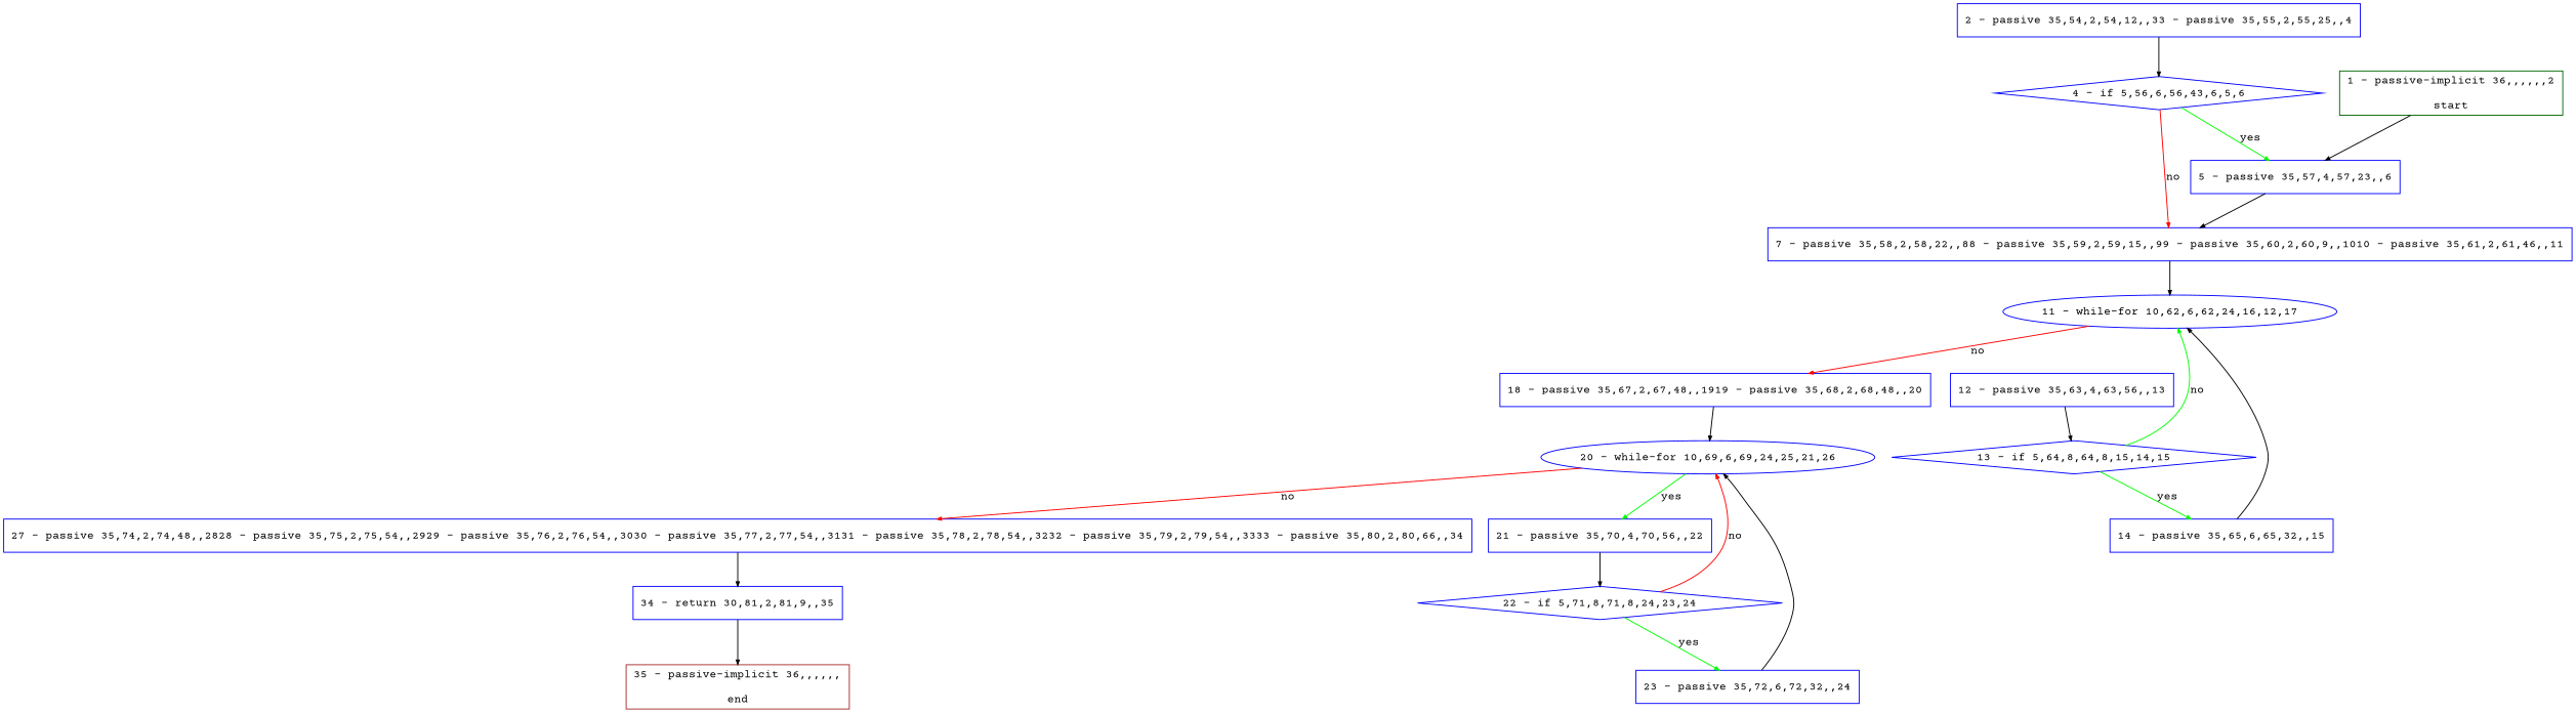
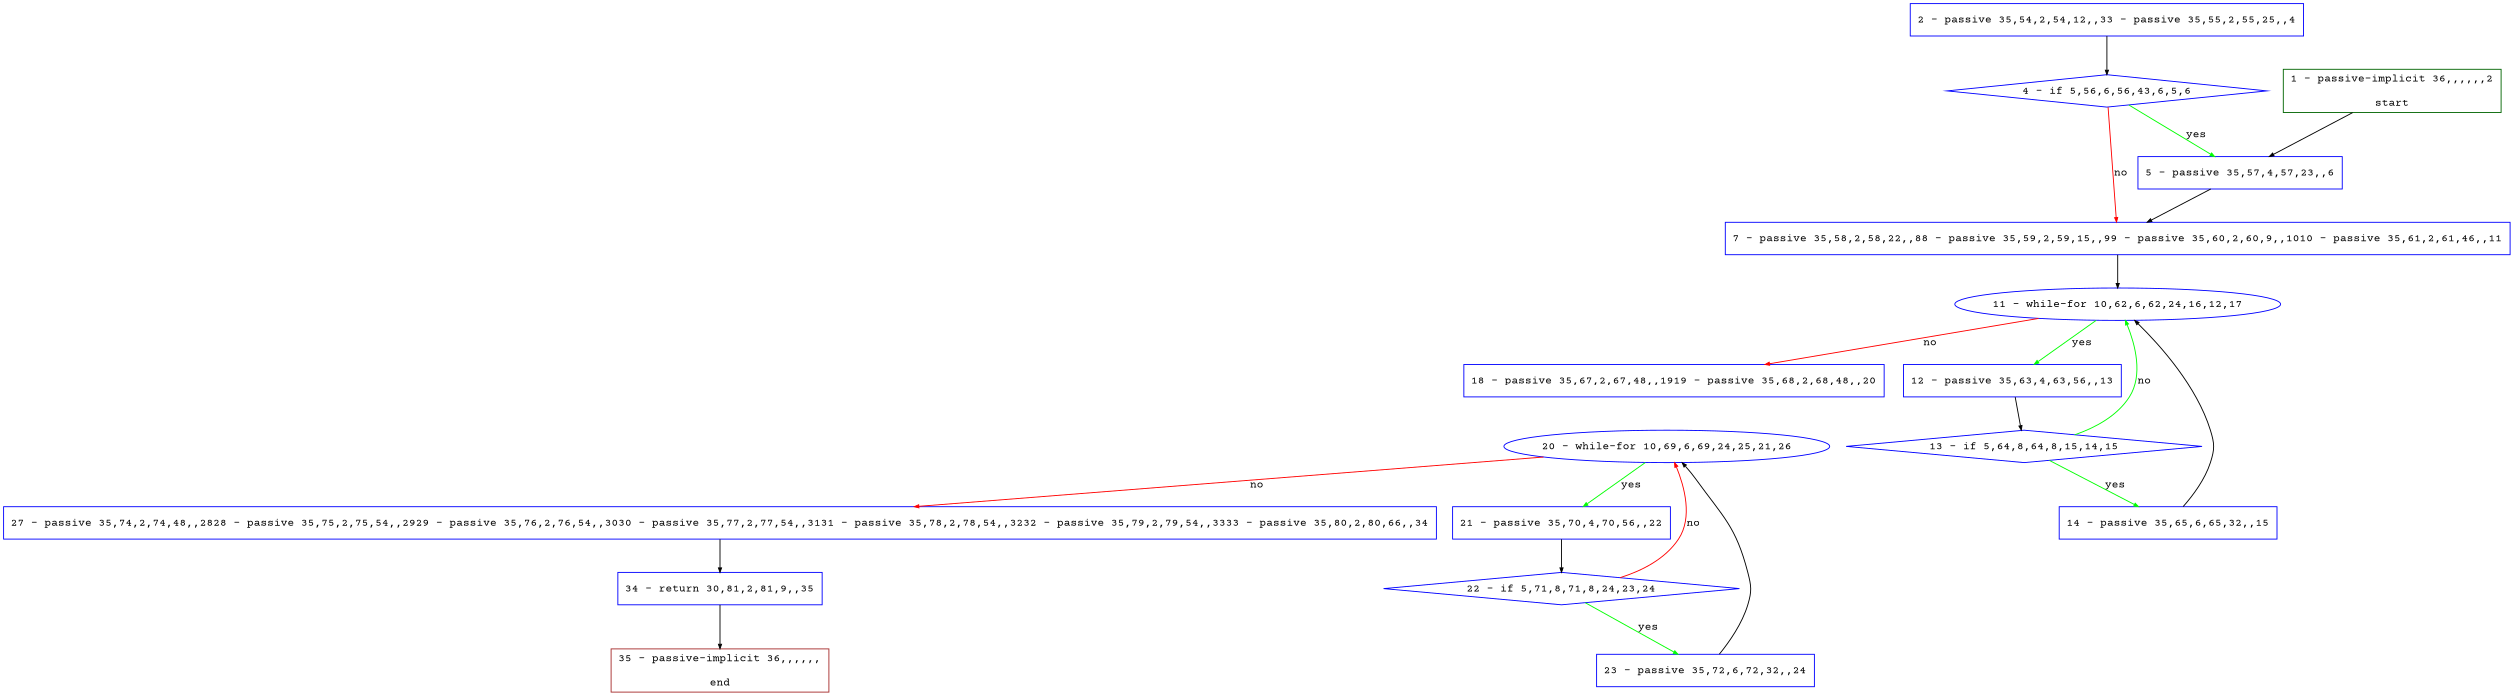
  digraph {
    bgcolor=white
    compound=true
    fillcolor="#FFFFCC"
    fontname="Courier Prime"
    fontsize=12
    pack=true
    packmode=clust
    style="rounded,filled"
    node [color="#0000ff" compound=true fillcolor="#ffffff" fixedsize=false fontname="Courier Prime" fontsize=12 node_initialized=no shape=box style=filled]
    edge [arrowhead=normal arrowsize=0.5 arrowtail=none color="#000000" compound=true dir=forward fontcolor=black fontname="Courier Prime" fontsize=12]
    n1 [label="2 - passive 35,54,2,54,12,,33 - passive 35,55,2,55,25,,4"]
    n2 [label="4 - if 5,56,6,56,43,6,5,6" shape=diamond]
    n3 [label="5 - passive 35,57,4,57,23,,6"]
    n4 [label="7 - passive 35,58,2,58,22,,88 - passive 35,59,2,59,15,,99 - passive 35,60,2,60,9,,1010 - passive 35,61,2,61,46,,11"]
    n5 [color="#006400" label="1 - passive-implicit 36,,,,,,2\n\nstart"]
    n6 [label="11 - while-for 10,62,6,62,24,16,12,17" shape=oval]
    n7 [label="12 - passive 35,63,4,63,56,,13"]
    n8 [label="18 - passive 35,67,2,67,48,,1919 - passive 35,68,2,68,48,,20"]
    n9 [label="13 - if 5,64,8,64,8,15,14,15" shape=diamond]
    n10 [label="20 - while-for 10,69,6,69,24,25,21,26" shape=oval]
    n11 [label="14 - passive 35,65,6,65,32,,15"]
    n12 [label="21 - passive 35,70,4,70,56,,22"]
    n13 [label="27 - passive 35,74,2,74,48,,2828 - passive 35,75,2,75,54,,2929 - passive 35,76,2,76,54,,3030 - passive 35,77,2,77,54,,3131 - passive 35,78,2,78,54,,3232 - passive 35,79,2,79,54,,3333 - passive 35,80,2,80,66,,34"]
    n14 [label="22 - if 5,71,8,71,8,24,23,24" shape=diamond]
    n15 [label="34 - return 30,81,2,81,9,,35"]
    n16 [label="23 - passive 35,72,6,72,32,,24"]
    n17 [color="#a52a2a" label="35 - passive-implicit 36,,,,,,\n\nend"]
    n1 -> n2
    n2 -> n3 [color="#00ff00" label=yes]
    n2 -> n4 [color="#ff0000" label=no]
    n3 -> n4
    n4 -> n6
    n5 -> n3
+   n6 -> n7 [color="#00ff00" label=yes]
    n6 -> n8 [color="#ff0000" label=no]
    n7 -> n9
-   n8 -> n10
    n9 -> n6 [color="#00ff00" label=no]
    n9 -> n11 [color="#00ff00" label=yes]
    n10 -> n12 [color="#00ff00" label=yes]
    n10 -> n13 [color="#ff0000" label=no]
    n11 -> n6
    n12 -> n14
    n13 -> n15
    n14 -> n10 [color="#ff0000" label=no]
    n14 -> n16 [color="#00ff00" label=yes]
    n15 -> n17
    n16 -> n10
  }
